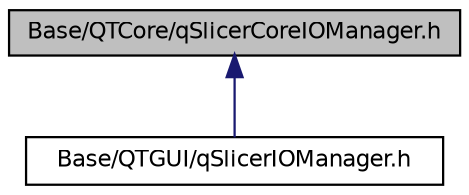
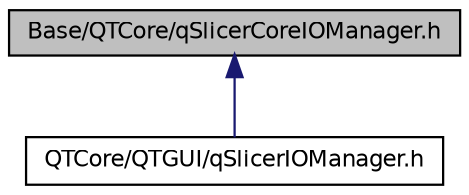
  digraph {
    node [color=black fontname=Helvetica fontsize=10 shape=record]
    n1 [fillcolor=grey75 fontcolor=black height=0.2 label="Base/QTCore/qSlicerCoreIOManager.h" style=filled width=0.4]
-   n2 [height=0.2 label="Base/QTGUI/qSlicerIOManager.h" width=0.4]
+   n2 [height=0.2 label="QTCore/QTGUI/qSlicerIOManager.h" width=0.4]
    n1 -> n2 [color=midnightblue dir=back fontname=Helvetica fontsize=10 labelfontname=Helvetica labelfontsize=10 style=solid]
  }
